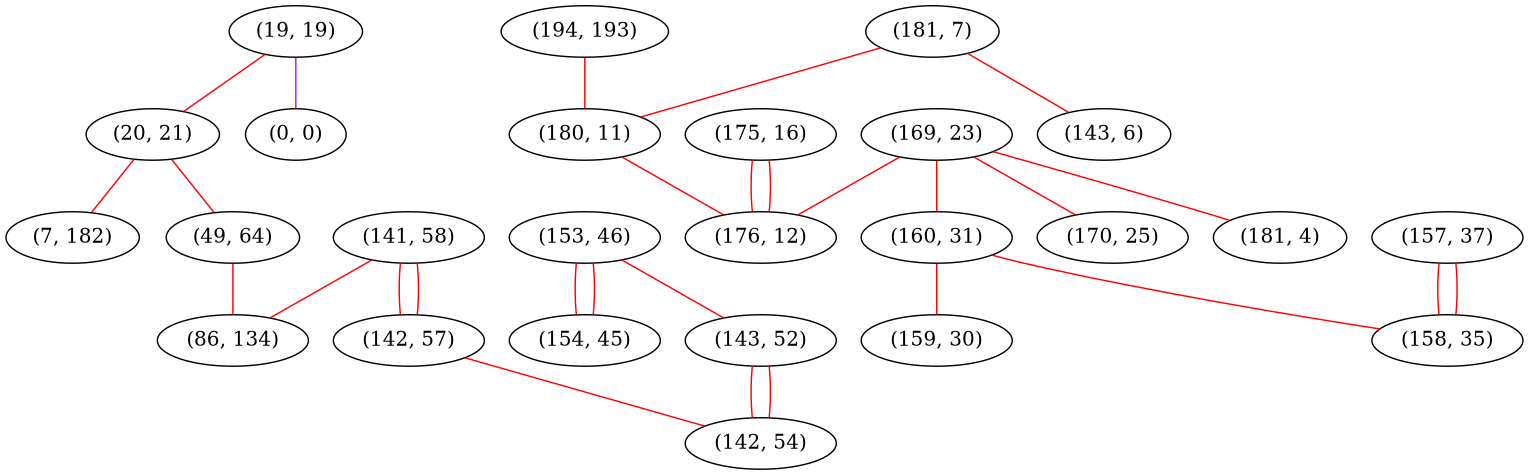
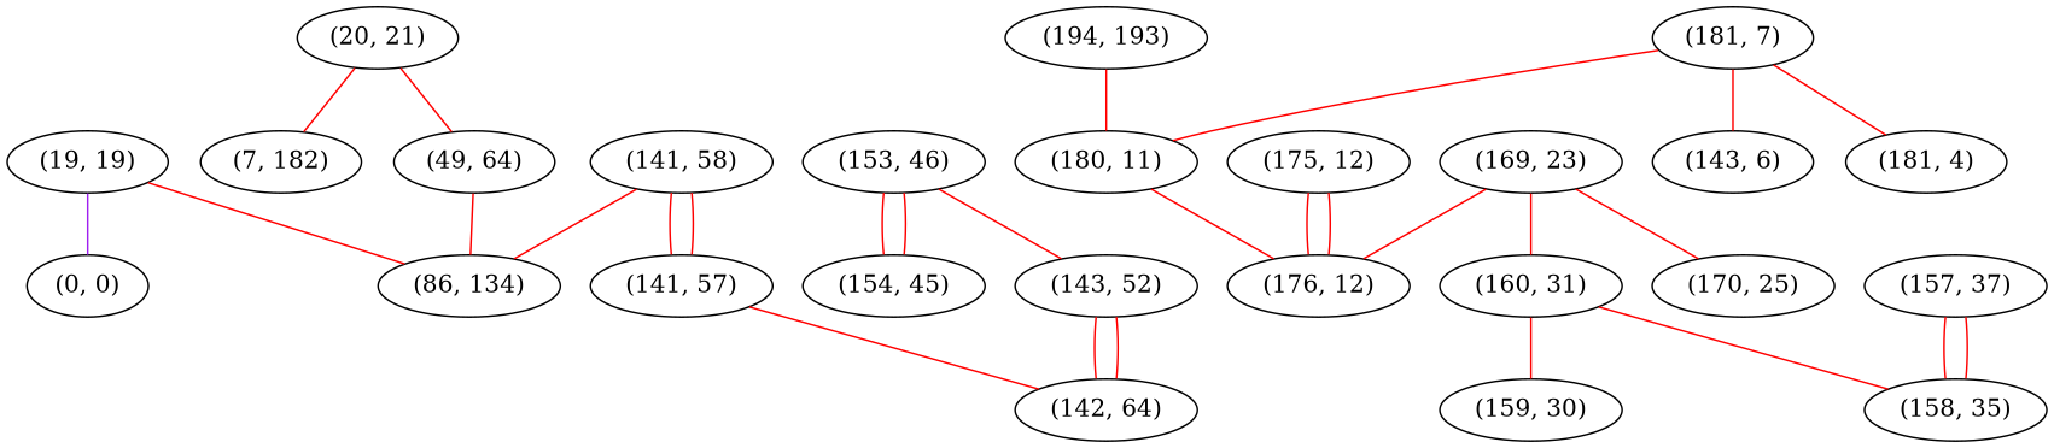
  graph {
    edge [color=red weight=1]
    "(19, 19)"
    "(20, 21)"
    "(0, 0)"
    "(7, 182)"
    "(49, 64)"
    "(194, 193)"
    "(180, 11)"
    "(176, 12)"
    "(169, 23)"
    "(160, 31)"
    "(170, 25)"
    "(159, 30)"
    "(158, 35)"
    "(181, 7)"
    n15 [label="(143, 6)"]
    "(181, 4)"
    "(86, 134)"
    "(141, 58)"
-   "(142, 57)"
-   "(142, 54)"
+   "(142, 57)" [label="(141, 57)"]
+   "(142, 54)" [label="(142, 64)"]
    "(153, 46)"
    "(154, 45)"
    "(143, 52)"
    "(157, 37)"
-   "(175, 12)" [label="(175, 16)"]
-   "(19, 19)" -- "(20, 21)"
+   "(175, 12)"
+   "(19, 19)" -- "(86, 134)"
    "(19, 19)" -- "(0, 0)" [color=purple weight=4]
    "(20, 21)" -- "(7, 182)"
    "(20, 21)" -- "(49, 64)"
    "(49, 64)" -- "(86, 134)"
    "(194, 193)" -- "(180, 11)"
    "(180, 11)" -- "(176, 12)"
    "(169, 23)" -- "(176, 12)"
    "(169, 23)" -- "(160, 31)"
    "(169, 23)" -- "(170, 25)"
    "(160, 31)" -- "(159, 30)"
    "(160, 31)" -- "(158, 35)"
    "(181, 7)" -- "(180, 11)"
    "(181, 7)" -- n15
-   "(169, 23)" -- "(181, 4)"
+   "(181, 7)" -- "(181, 4)"
    "(141, 58)" -- "(86, 134)"
    "(141, 58)" -- "(142, 57)"
    "(141, 58)" -- "(142, 57)"
    "(142, 57)" -- "(142, 54)"
    "(153, 46)" -- "(154, 45)"
    "(153, 46)" -- "(154, 45)"
    "(153, 46)" -- "(143, 52)"
    "(143, 52)" -- "(142, 54)"
    "(143, 52)" -- "(142, 54)"
    "(157, 37)" -- "(158, 35)"
    "(157, 37)" -- "(158, 35)"
    "(175, 12)" -- "(176, 12)"
    "(175, 12)" -- "(176, 12)"
  }
